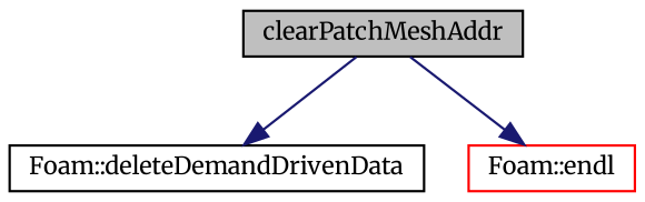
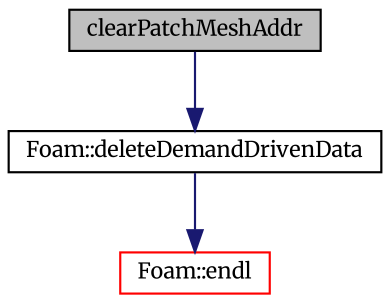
  digraph {
    fontname=Merriweather
    rankdir=TB
    node [color=black fontname=Merriweather fontsize=10 shape=record]
    edge [color=midnightblue fontname=Merriweather fontsize=10 labelfontname=Helvetica labelfontsize=10 style=solid]
    n1 [fillcolor=grey75 fontcolor=black height=0.2 label=clearPatchMeshAddr style=filled width=0.4]
    n2 [height=0.2 label="Foam::deleteDemandDrivenData" width=0.4]
    n3 [color=red height=0.2 label="Foam::endl" width=0.4]
    n1 -> n2
-   n1 -> n3
+   n2 -> n3
  }
